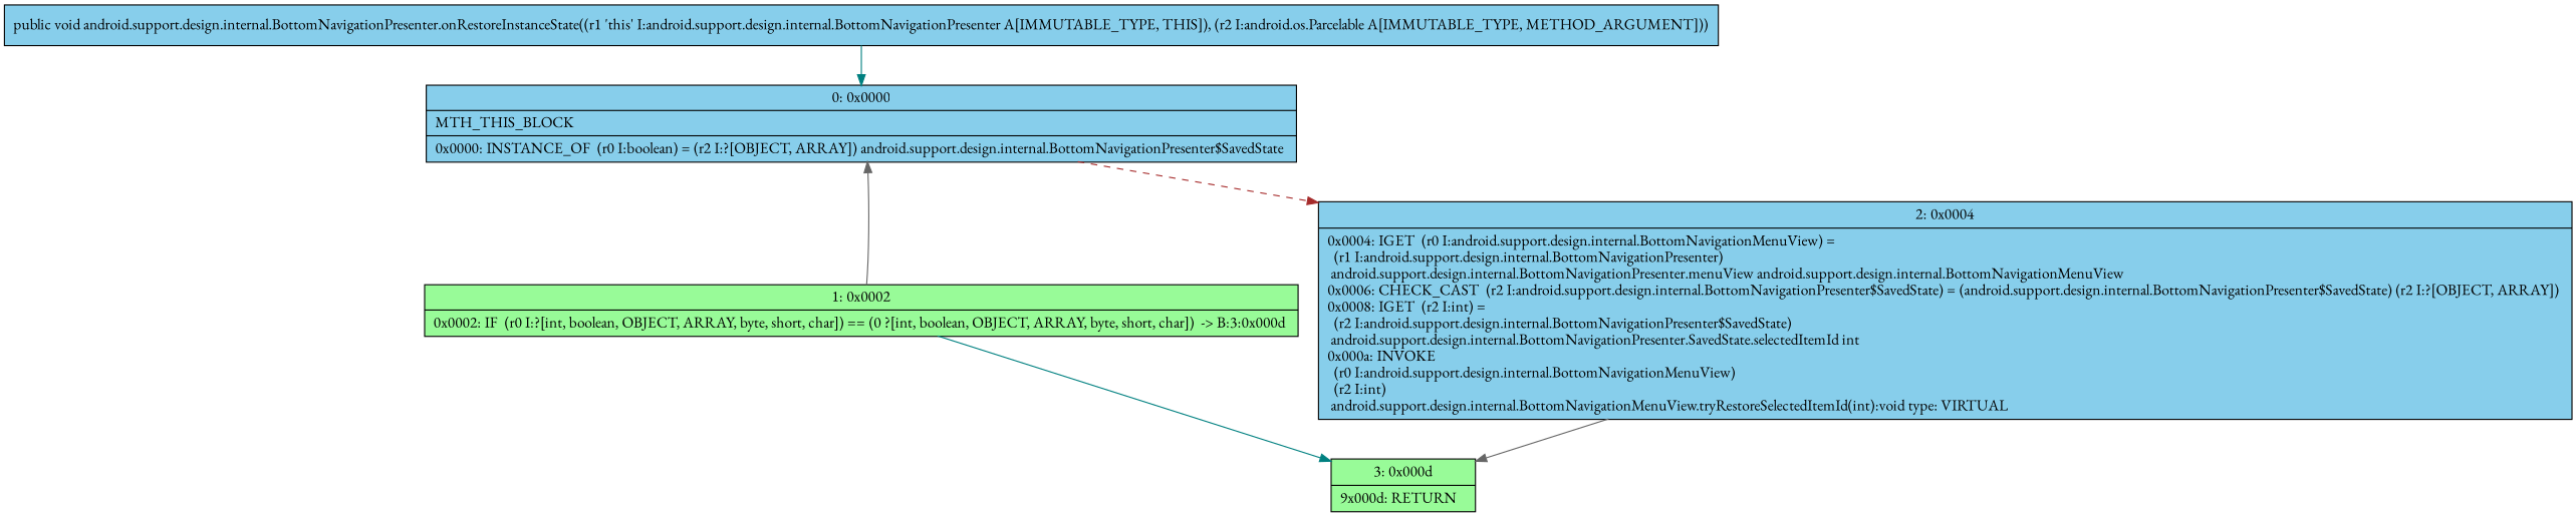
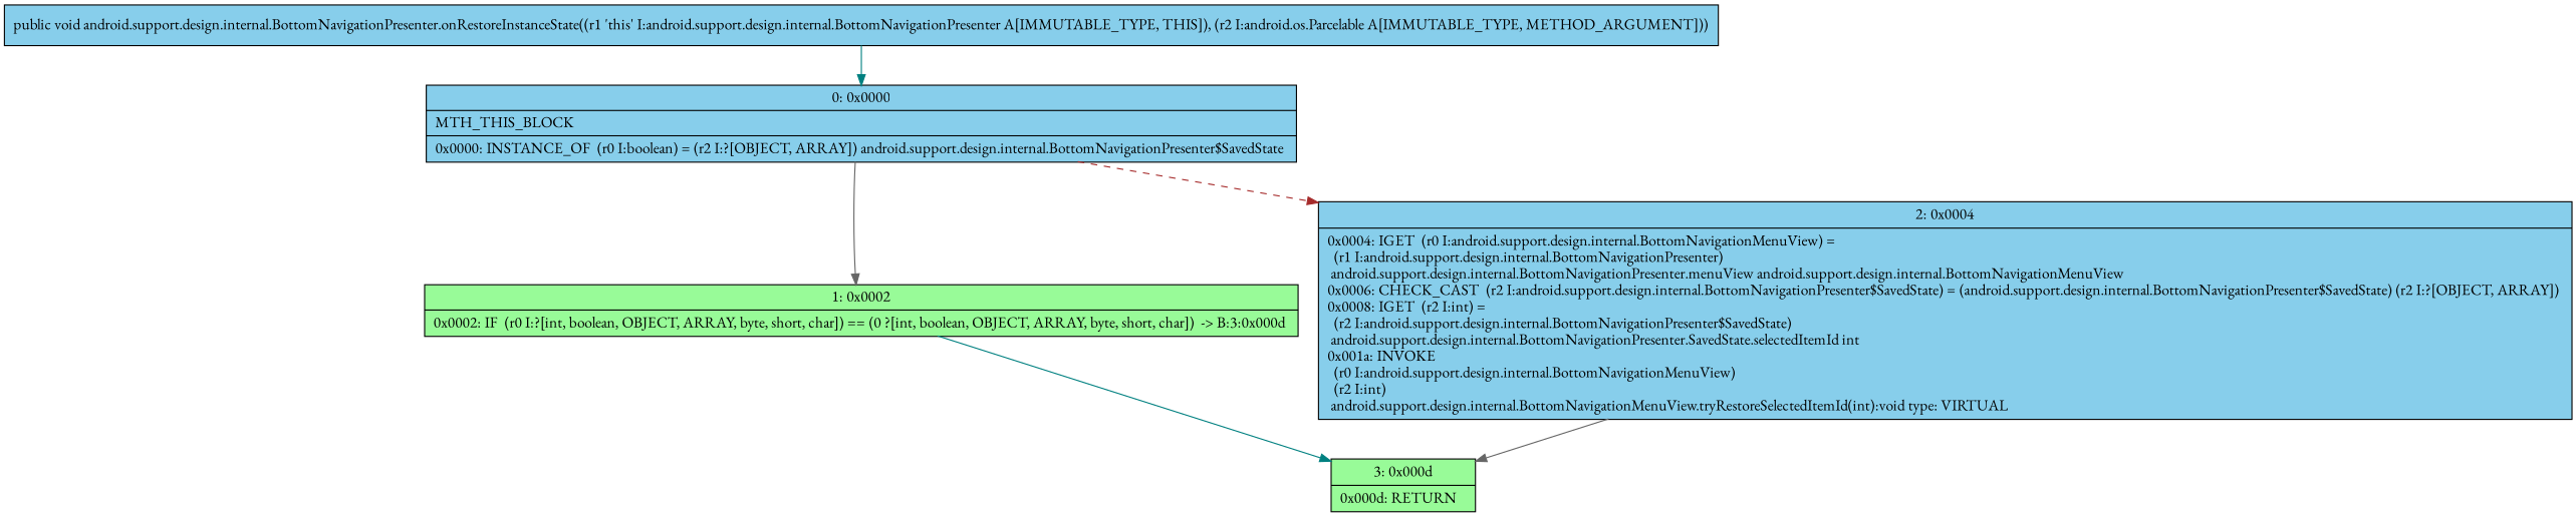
  digraph {
    fontname="EB Garamond"
    node [fillcolor=skyblue fontname="EB Garamond" shape=record style=filled]
    edge [color=gray40 fontname="EB Garamond"]
    n1 [label="{0\:\ 0x0000|MTH_THIS_BLOCK\l|0x0000: INSTANCE_OF  (r0 I:boolean) = (r2 I:?[OBJECT, ARRAY]) android.support.design.internal.BottomNavigationPresenter$SavedState \l}"]
    n2 [fillcolor=palegreen label="{1\:\ 0x0002|0x0002: IF  (r0 I:?[int, boolean, OBJECT, ARRAY, byte, short, char]) == (0 ?[int, boolean, OBJECT, ARRAY, byte, short, char])  \-\> B:3:0x000d \l}"]
-   n3 [label="{2\:\ 0x0004|0x0004: IGET  (r0 I:android.support.design.internal.BottomNavigationMenuView) = \l  (r1 I:android.support.design.internal.BottomNavigationPresenter)\l android.support.design.internal.BottomNavigationPresenter.menuView android.support.design.internal.BottomNavigationMenuView \l0x0006: CHECK_CAST  (r2 I:android.support.design.internal.BottomNavigationPresenter$SavedState) = (android.support.design.internal.BottomNavigationPresenter$SavedState) (r2 I:?[OBJECT, ARRAY]) \l0x0008: IGET  (r2 I:int) = \l  (r2 I:android.support.design.internal.BottomNavigationPresenter$SavedState)\l android.support.design.internal.BottomNavigationPresenter.SavedState.selectedItemId int \l0x000a: INVOKE  \l  (r0 I:android.support.design.internal.BottomNavigationMenuView)\l  (r2 I:int)\l android.support.design.internal.BottomNavigationMenuView.tryRestoreSelectedItemId(int):void type: VIRTUAL \l}"]
-   n4 [fillcolor=palegreen label="{3\:\ 0x000d|9x000d: RETURN   \l}"]
+   n3 [label="{2\:\ 0x0004|0x0004: IGET  (r0 I:android.support.design.internal.BottomNavigationMenuView) = \l  (r1 I:android.support.design.internal.BottomNavigationPresenter)\l android.support.design.internal.BottomNavigationPresenter.menuView android.support.design.internal.BottomNavigationMenuView \l0x0006: CHECK_CAST  (r2 I:android.support.design.internal.BottomNavigationPresenter$SavedState) = (android.support.design.internal.BottomNavigationPresenter$SavedState) (r2 I:?[OBJECT, ARRAY]) \l0x0008: IGET  (r2 I:int) = \l  (r2 I:android.support.design.internal.BottomNavigationPresenter$SavedState)\l android.support.design.internal.BottomNavigationPresenter.SavedState.selectedItemId int \l0x001a: INVOKE  \l  (r0 I:android.support.design.internal.BottomNavigationMenuView)\l  (r2 I:int)\l android.support.design.internal.BottomNavigationMenuView.tryRestoreSelectedItemId(int):void type: VIRTUAL \l}"]
+   n4 [fillcolor=palegreen label="{3\:\ 0x000d|0x000d: RETURN   \l}"]
    n5 [label="{public void android.support.design.internal.BottomNavigationPresenter.onRestoreInstanceState((r1 'this' I:android.support.design.internal.BottomNavigationPresenter A[IMMUTABLE_TYPE, THIS]), (r2 I:android.os.Parcelable A[IMMUTABLE_TYPE, METHOD_ARGUMENT])) }"]
-   n2 -> n1
+   n1 -> n2
    n1 -> n3 [color=brown style=dashed]
    n2 -> n4 [color=teal]
    n3 -> n4
    n5 -> n1 [color=teal]
  }
